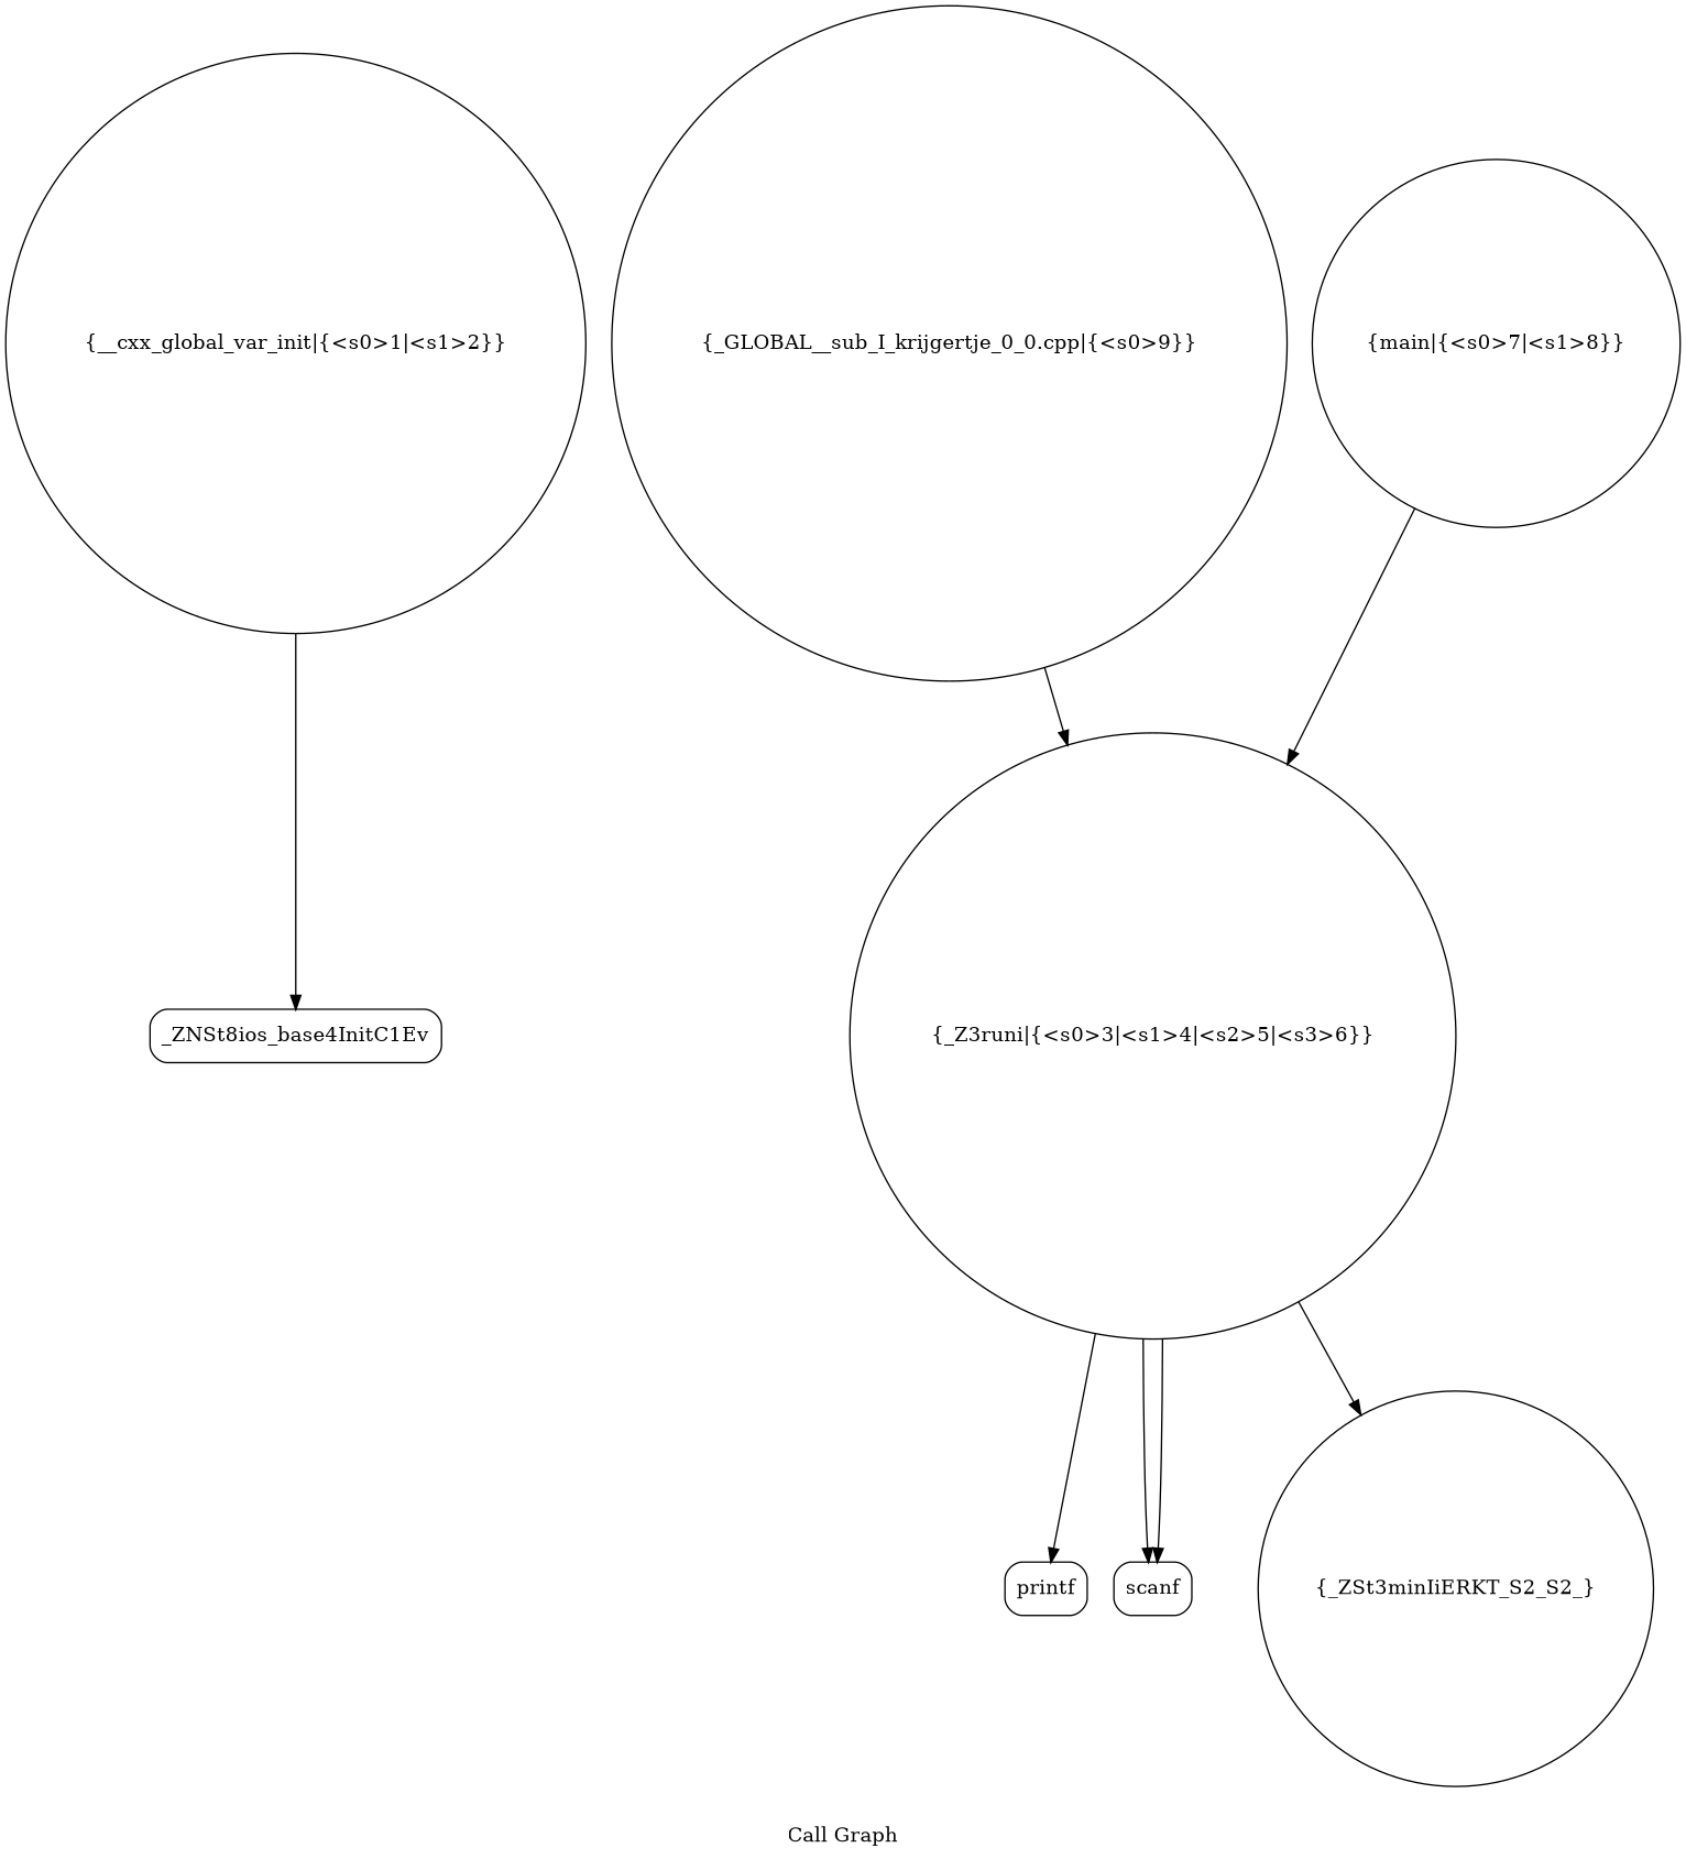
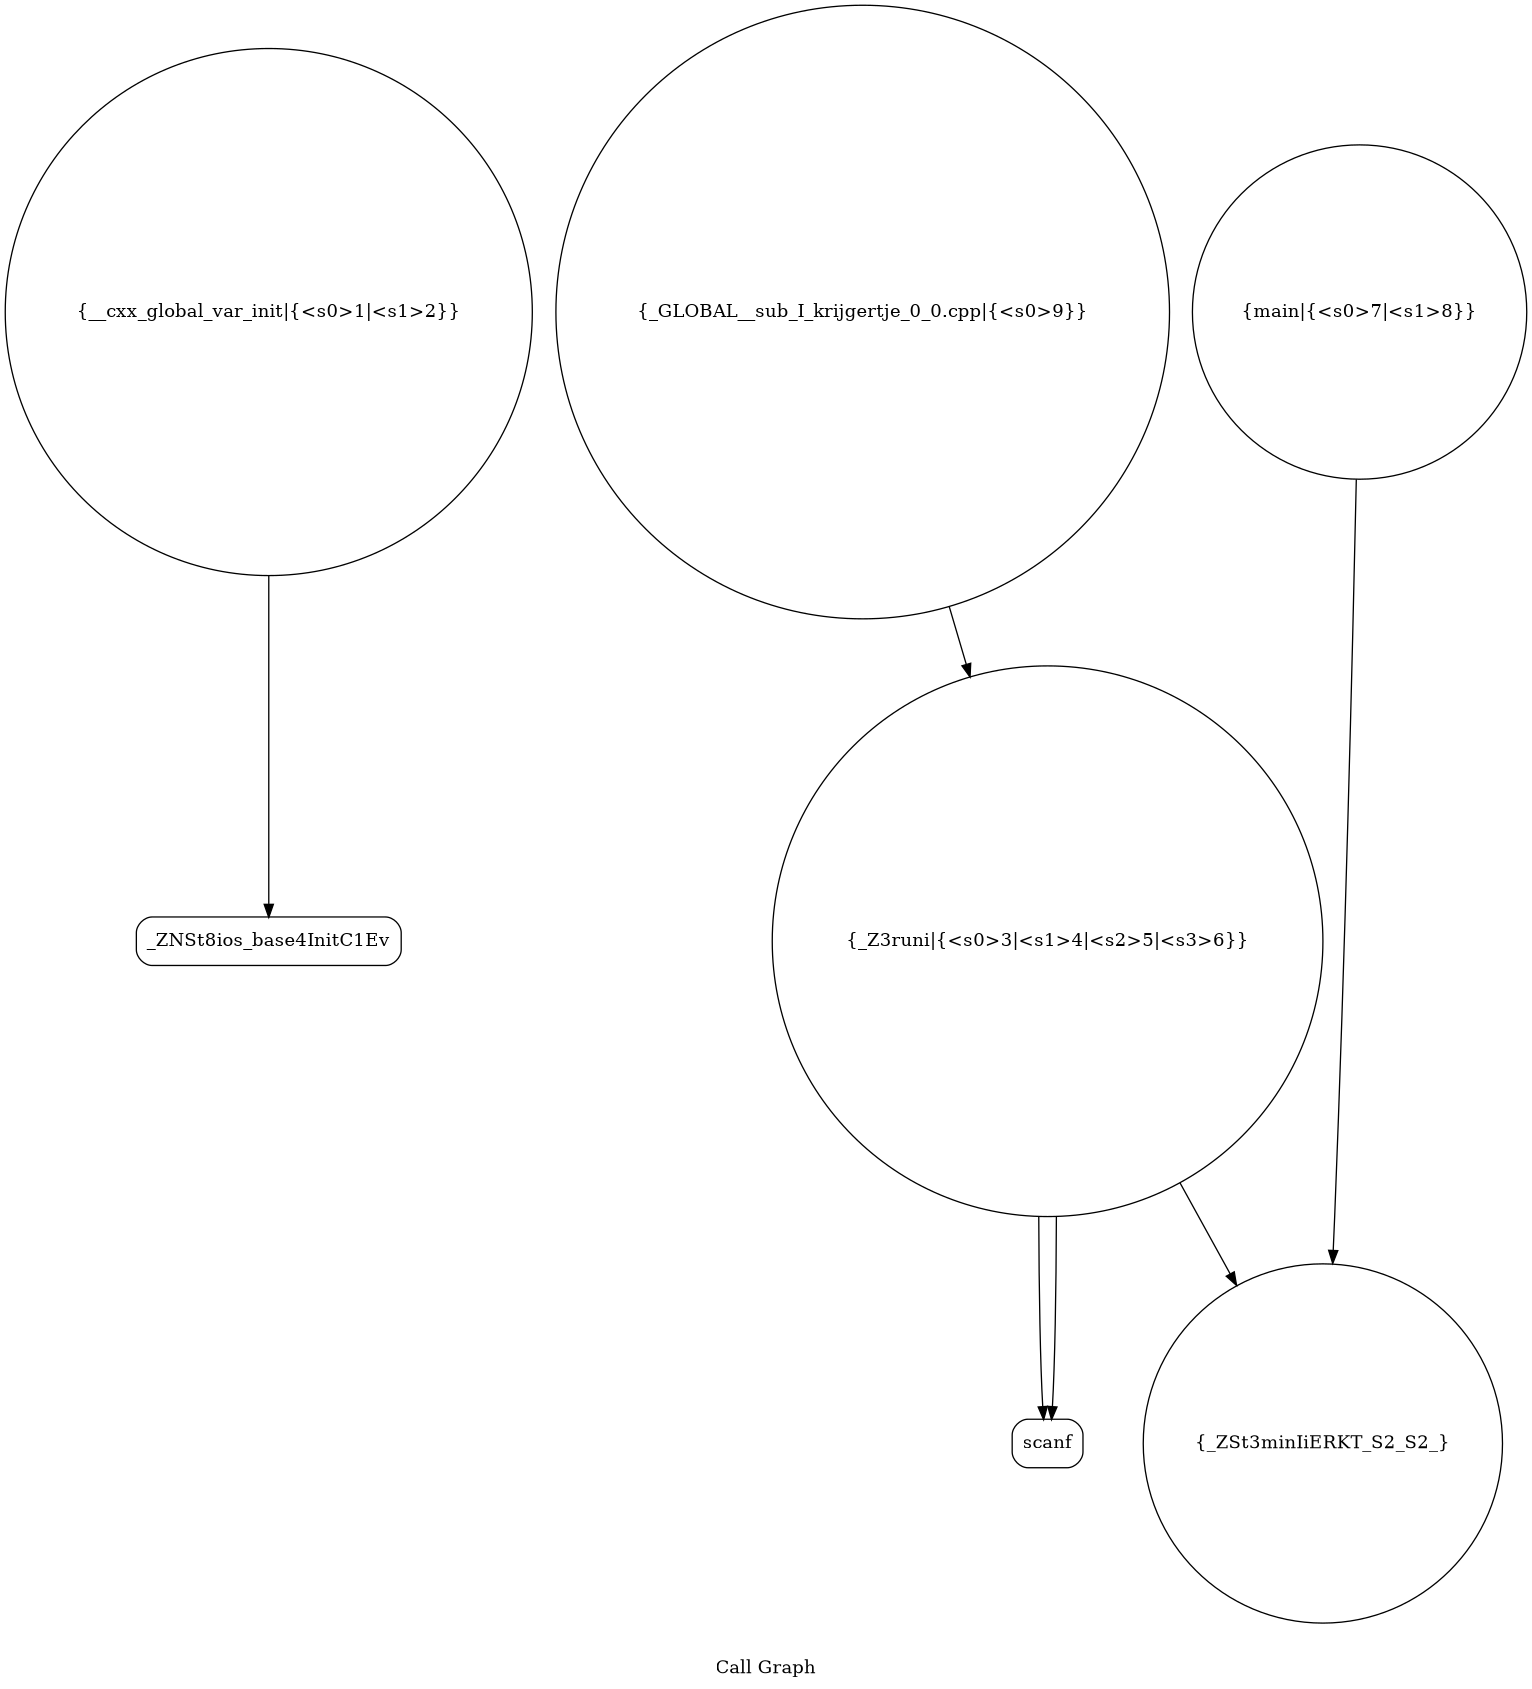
  digraph {
    label="Call Graph"
    node [shape=circle]
    edge [color=black tailport=s0]
    n1 [label="{__cxx_global_var_init|{<s0>1|<s1>2}}"]
    n2 [label="{_ZNSt8ios_base4InitC1Ev}" shape=Mrecord]
-   n3 [label="{printf}" shape=Mrecord]
    n4 [label="{_GLOBAL__sub_I_krijgertje_0_0.cpp|{<s0>9}}"]
    n5 [label="{_Z3runi|{<s0>3|<s1>4|<s2>5|<s3>6}}"]
    n6 [label="{scanf}" shape=Mrecord]
    n7 [label="{_ZSt3minIiERKT_S2_S2_}"]
    n8 [label="{main|{<s0>7|<s1>8}}"]
    n1 -> n2
    n4 -> n5
-   n5 -> n3 [tailport=s3]
    n5 -> n6
    n5 -> n6 [tailport=s1]
    n5 -> n7 [tailport=s2]
-   n8 -> n5 [tailport=s1]
+   n8 -> n7 [tailport=s1]
  }
